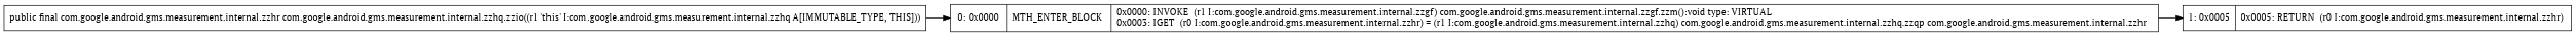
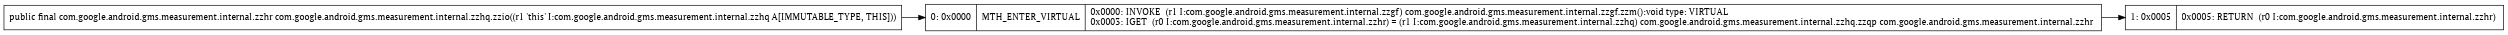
  digraph {
    rankdir=LR
    fontname="PT Serif"
    node [shape=record fontname="PT Serif"]
    edge [fontname="PT Serif"]
-   n1 [label="{0\:\ 0x0000|MTH_ENTER_BLOCK\l|0x0000: INVOKE  (r1 I:com.google.android.gms.measurement.internal.zzgf) com.google.android.gms.measurement.internal.zzgf.zzm():void type: VIRTUAL \l0x0003: IGET  (r0 I:com.google.android.gms.measurement.internal.zzhr) = (r1 I:com.google.android.gms.measurement.internal.zzhq) com.google.android.gms.measurement.internal.zzhq.zzqp com.google.android.gms.measurement.internal.zzhr \l}"]
+   n1 [label="{0\:\ 0x0000|MTH_ENTER_VIRTUAL\l|0x0000: INVOKE  (r1 I:com.google.android.gms.measurement.internal.zzgf) com.google.android.gms.measurement.internal.zzgf.zzm():void type: VIRTUAL \l0x0003: IGET  (r0 I:com.google.android.gms.measurement.internal.zzhr) = (r1 I:com.google.android.gms.measurement.internal.zzhq) com.google.android.gms.measurement.internal.zzhq.zzqp com.google.android.gms.measurement.internal.zzhr \l}"]
    n2 [label="{1\:\ 0x0005|0x0005: RETURN  (r0 I:com.google.android.gms.measurement.internal.zzhr) \l}"]
    n3 [label="{public final com.google.android.gms.measurement.internal.zzhr com.google.android.gms.measurement.internal.zzhq.zzio((r1 'this' I:com.google.android.gms.measurement.internal.zzhq A[IMMUTABLE_TYPE, THIS])) }"]
    n1 -> n2
    n3 -> n1
  }
